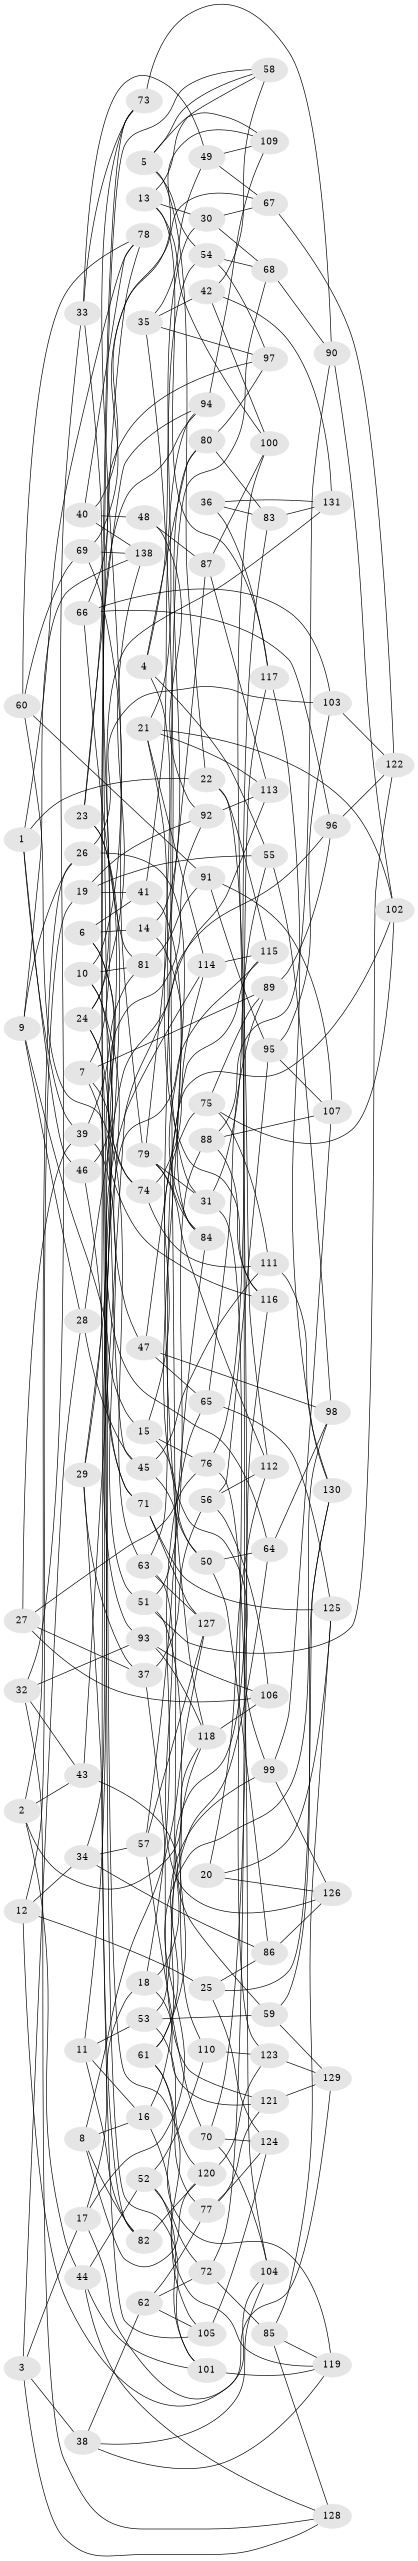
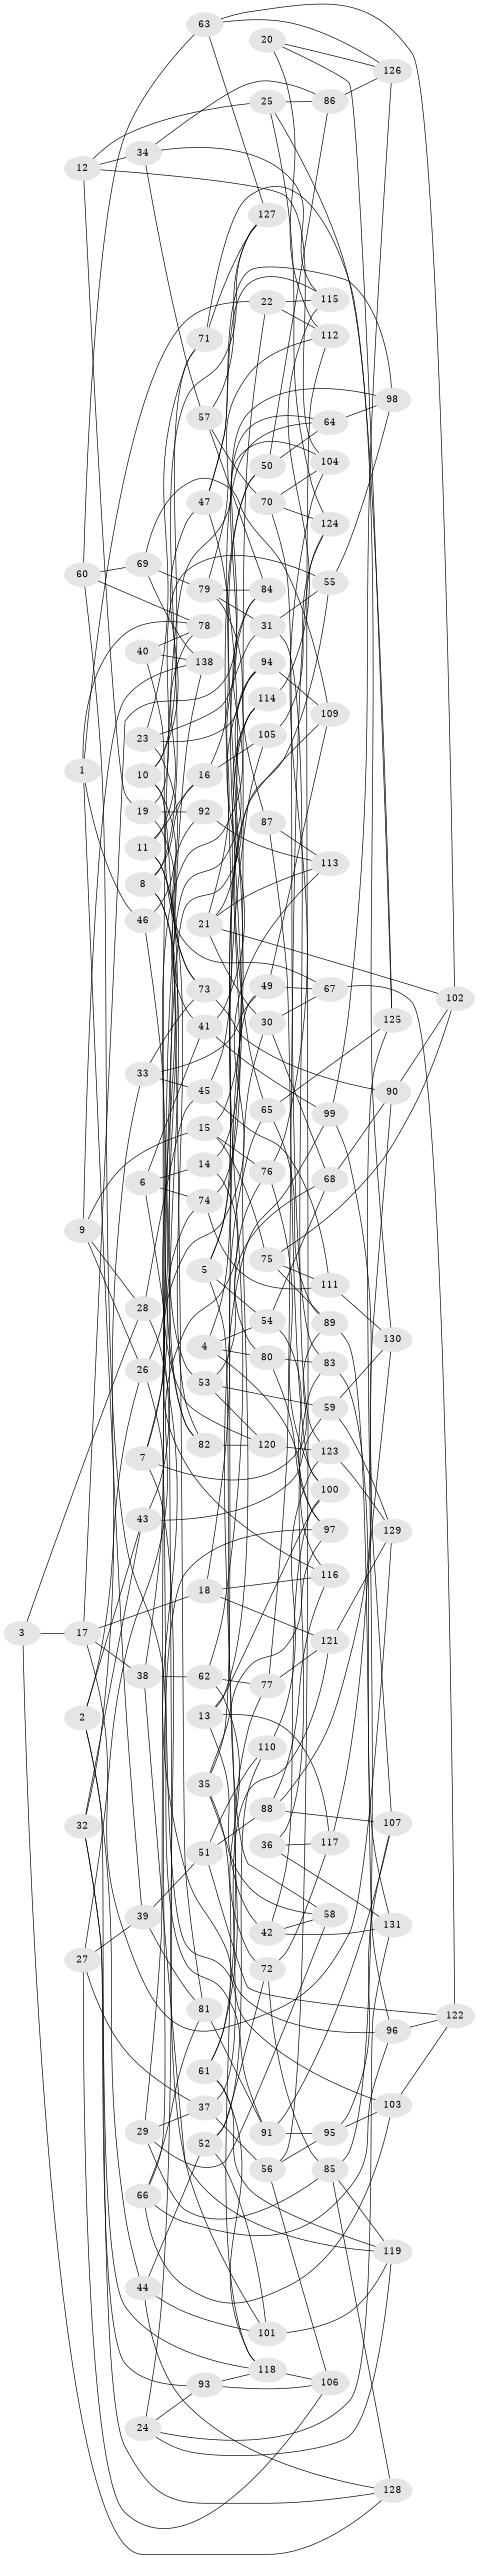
  graph {
    rankdir=LR
    node [color=gray90 style=filled]
    1
    22
    39
    46
    78
    112
    115
    81
    51
    82
    92
    2
    26
    43
    44
    118
    84
    103
    59
    113
    128
    101
    52
    106
    3
    17
    28
    38
    18
    98
    129
    45
    96
    104
    62
    119
    4
    54
    55
    80
    116
    68
    97
    83
    5
    58
    109
    6
    14
    41
    74
    94
    99
    114
    111
    7
    89
    8
    16
    120
    127
    64
    105
    123
    9
    15
    n67 [label=138]
    50
    75
    76
    10
    47
    71
    73
    65
    125
    90
    91
    11
    53
    12
    19
    25
    34
    86
    124
    130
    57
    13
    30
    100
    117
    67
    102
    121
    20
    126
    31
    21
    23
    24
    93
    131
    110
    122
    27
    37
    56
    29
    32
    33
    49
    70
    35
    42
    36
    95
    72
    77
    88
    40
-   48
    87
    107
    85
    60
    63
    69
    79
    61
    66
    1 -- 22
    1 -- 39
    1 -- 46
    1 -- 78
    22 -- 112
    22 -- 115
    39 -- 81
    39 -- 51
    46 -- 82
    46 -- 92
    81 -- 91
    51 -- 110
    51 -- 122
    51 -- 88
    82 -- 120
    92 -- 113
    2 -- 26
    2 -- 43
    2 -- 44
    2 -- 118
    26 -- 84
    26 -- 103
    43 -- 59
    43 -- 113
    44 -- 128
    44 -- 101
    44 -- 52
    118 -- 106
    103 -- 122
    59 -- 129
    59 -- 130
    101 -- 119
    52 -- 101
    52 -- 110
    52 -- 72
    3 -- 128
    3 -- 17
    3 -- 28
-   3 -- 38
+   17 -- 38
    17 -- 18
    17 -- 98
    17 -- 129
    28 -- 45
    28 -- 96
    38 -- 104
    38 -- 62
    38 -- 119
    18 -- 116
    18 -- 65
    18 -- 121
    45 -- 111
    45 -- 50
    96 -- 122
    62 -- 105
    62 -- 72
    62 -- 77
    4 -- 54
    4 -- 55
    4 -- 80
    4 -- 116
    54 -- 68
    54 -- 97
    55 -- 98
    80 -- 97
    80 -- 83
    68 -- 90
    83 -- 131
    5 -- 22
    5 -- 54
    5 -- 58
    5 -- 109
    6 -- 116
    6 -- 14
    6 -- 41
    6 -- 74
    14 -- 84
    14 -- 80
    41 -- 94
    41 -- 99
    74 -- 114
    74 -- 111
    94 -- 109
    99 -- 126
    99 -- 107
    114 -- 115
    111 -- 130
    7 -- 101
    7 -- 74
    7 -- 94
    7 -- 89
    89 -- 96
    8 -- 82
    8 -- 16
    8 -- 120
    8 -- 127
    16 -- 64
    16 -- 105
    120 -- 123
    64 -- 98
    105 -- 124
    123 -- 129
    9 -- 26
    9 -- 28
    9 -- 15
    9 -- n67
    15 -- 50
    15 -- 75
    15 -- 76
    50 -- 64
    50 -- 86
    75 -- 111
    75 -- 89
    75 -- 102
    76 -- 104
    76 -- 100
    10 -- 81
    10 -- 47
    10 -- 71
    10 -- 73
    47 -- 115
    47 -- 98
    47 -- 65
    71 -- 127
    71 -- 125
    73 -- 90
    65 -- 89
    65 -- 125
    90 -- 102
    91 -- 95
    91 -- 107
    11 -- 78
    11 -- 82
    11 -- 16
    11 -- 53
    53 -- 59
    53 -- 68
    53 -- 120
    12 -- 104
    12 -- 19
    12 -- 25
    12 -- 34
    19 -- 92
    19 -- 55
    19 -- 41
    25 -- 86
    25 -- 124
    25 -- 130
    34 -- 115
    34 -- 86
    34 -- 57
    86 -- 126
    57 -- 84
    57 -- 127
    57 -- 70
    13 -- 58
    13 -- 30
    13 -- 100
    13 -- 117
    30 -- 68
    30 -- 67
    117 -- 130
    67 -- 122
    121 -- 129
    20 -- 112
    20 -- 125
    20 -- 126
    31 -- 55
    31 -- 123
    21 -- 113
    21 -- 114
    21 -- 30
    21 -- 102
    21 -- 31
    23 -- 94
    23 -- 64
    23 -- 71
    23 -- 73
    24 -- 119
    24 -- n67
    24 -- 93
    24 -- 131
    93 -- 118
    93 -- 106
    110 -- 123
    27 -- 39
    27 -- 106
    27 -- 76
    27 -- 37
    37 -- 121
    37 -- 56
    56 -- 112
    56 -- 106
    56 -- 95
    29 -- 58
    29 -- 114
-   29 -- 105
+   29 -- 85
    29 -- 37
    32 -- 43
    32 -- 128
    32 -- 93
    32 -- 33
    33 -- 45
    33 -- 73
    33 -- 49
    49 -- 109
    49 -- 67
    70 -- 104
    70 -- 83
    70 -- 124
    35 -- 118
    35 -- 97
    35 -- 49
    35 -- 42
    42 -- 58
    42 -- 100
    42 -- 131
    36 -- 83
    36 -- 117
    36 -- 131
    95 -- 103
    95 -- 107
    72 -- 117
    72 -- 85
    77 -- 124
    77 -- 121
    88 -- 116
    88 -- 90
    88 -- 107
    40 -- 78
    40 -- n67
    40 -- 67
-   40 -- 48
-   48 -- 92
-   48 -- 87
    87 -- 113
    87 -- 100
    85 -- 128
    85 -- 119
    85 -- 125
    60 -- 78
    60 -- 91
    60 -- 63
    60 -- 69
    63 -- 127
    63 -- 102
    63 -- 126
    69 -- 109
    69 -- n67
    69 -- 79
    79 -- 112
    79 -- 84
    79 -- 31
    79 -- 87
    61 -- 118
    61 -- 119
    61 -- 99
    61 -- 77
    66 -- 81
    66 -- 103
    66 -- 96
    66 -- 97
  }
